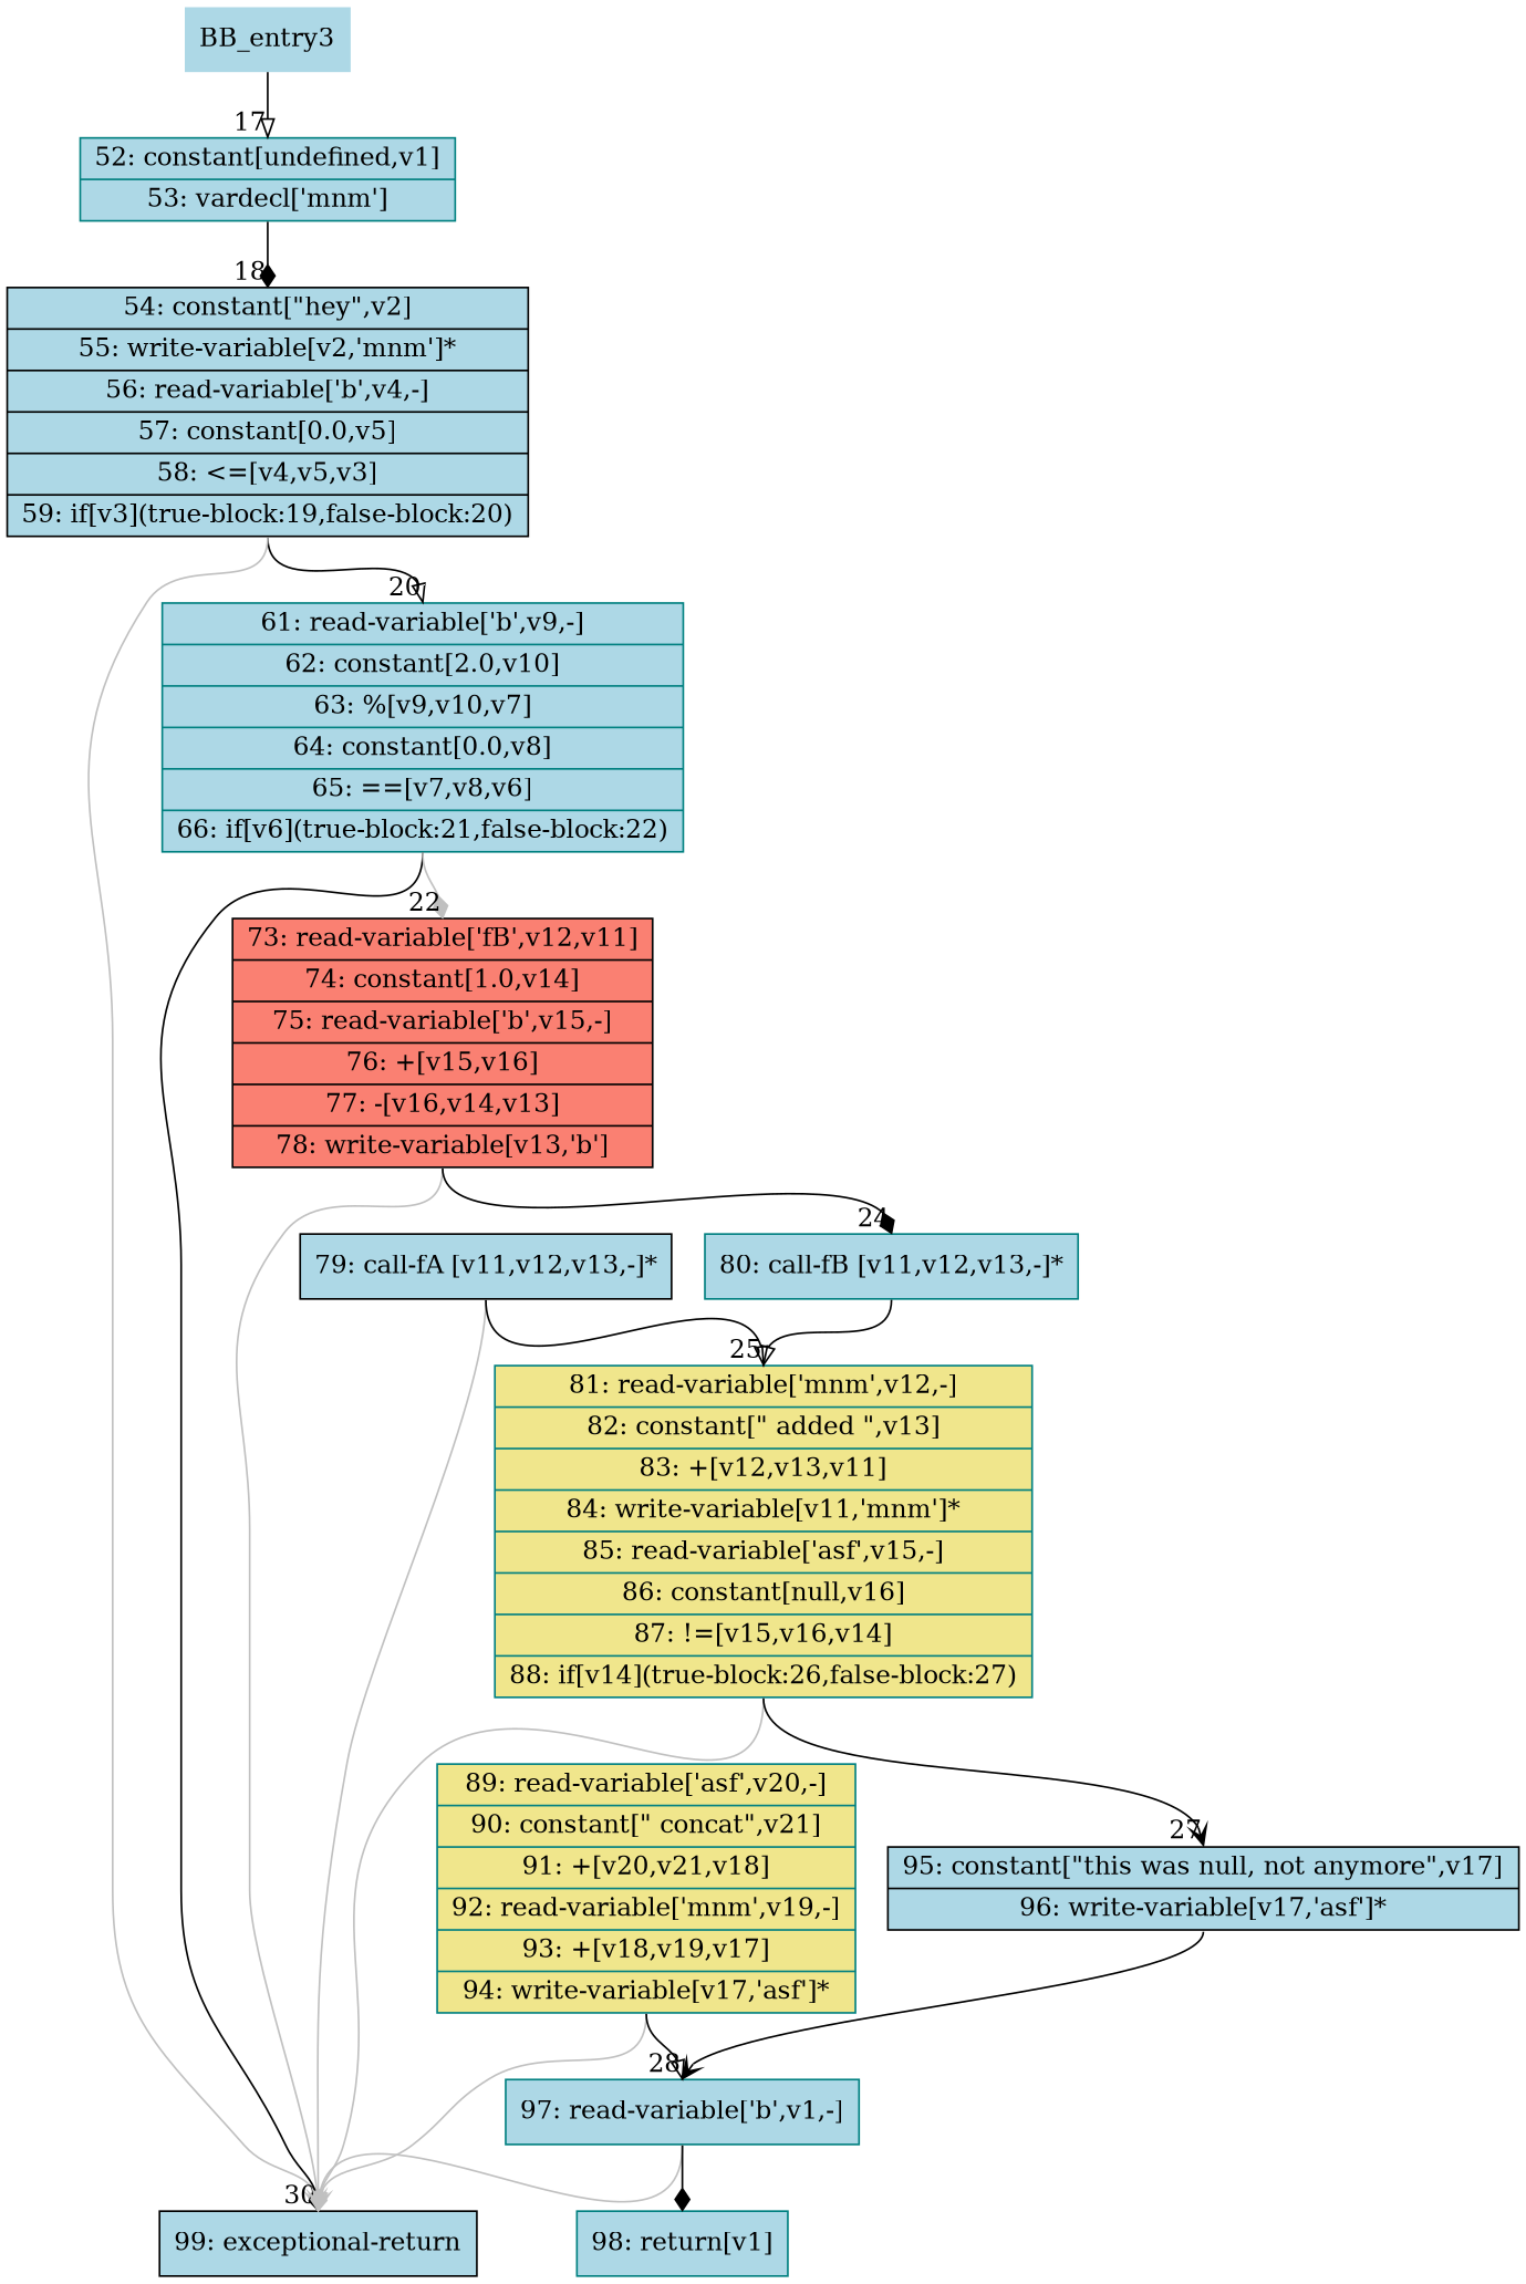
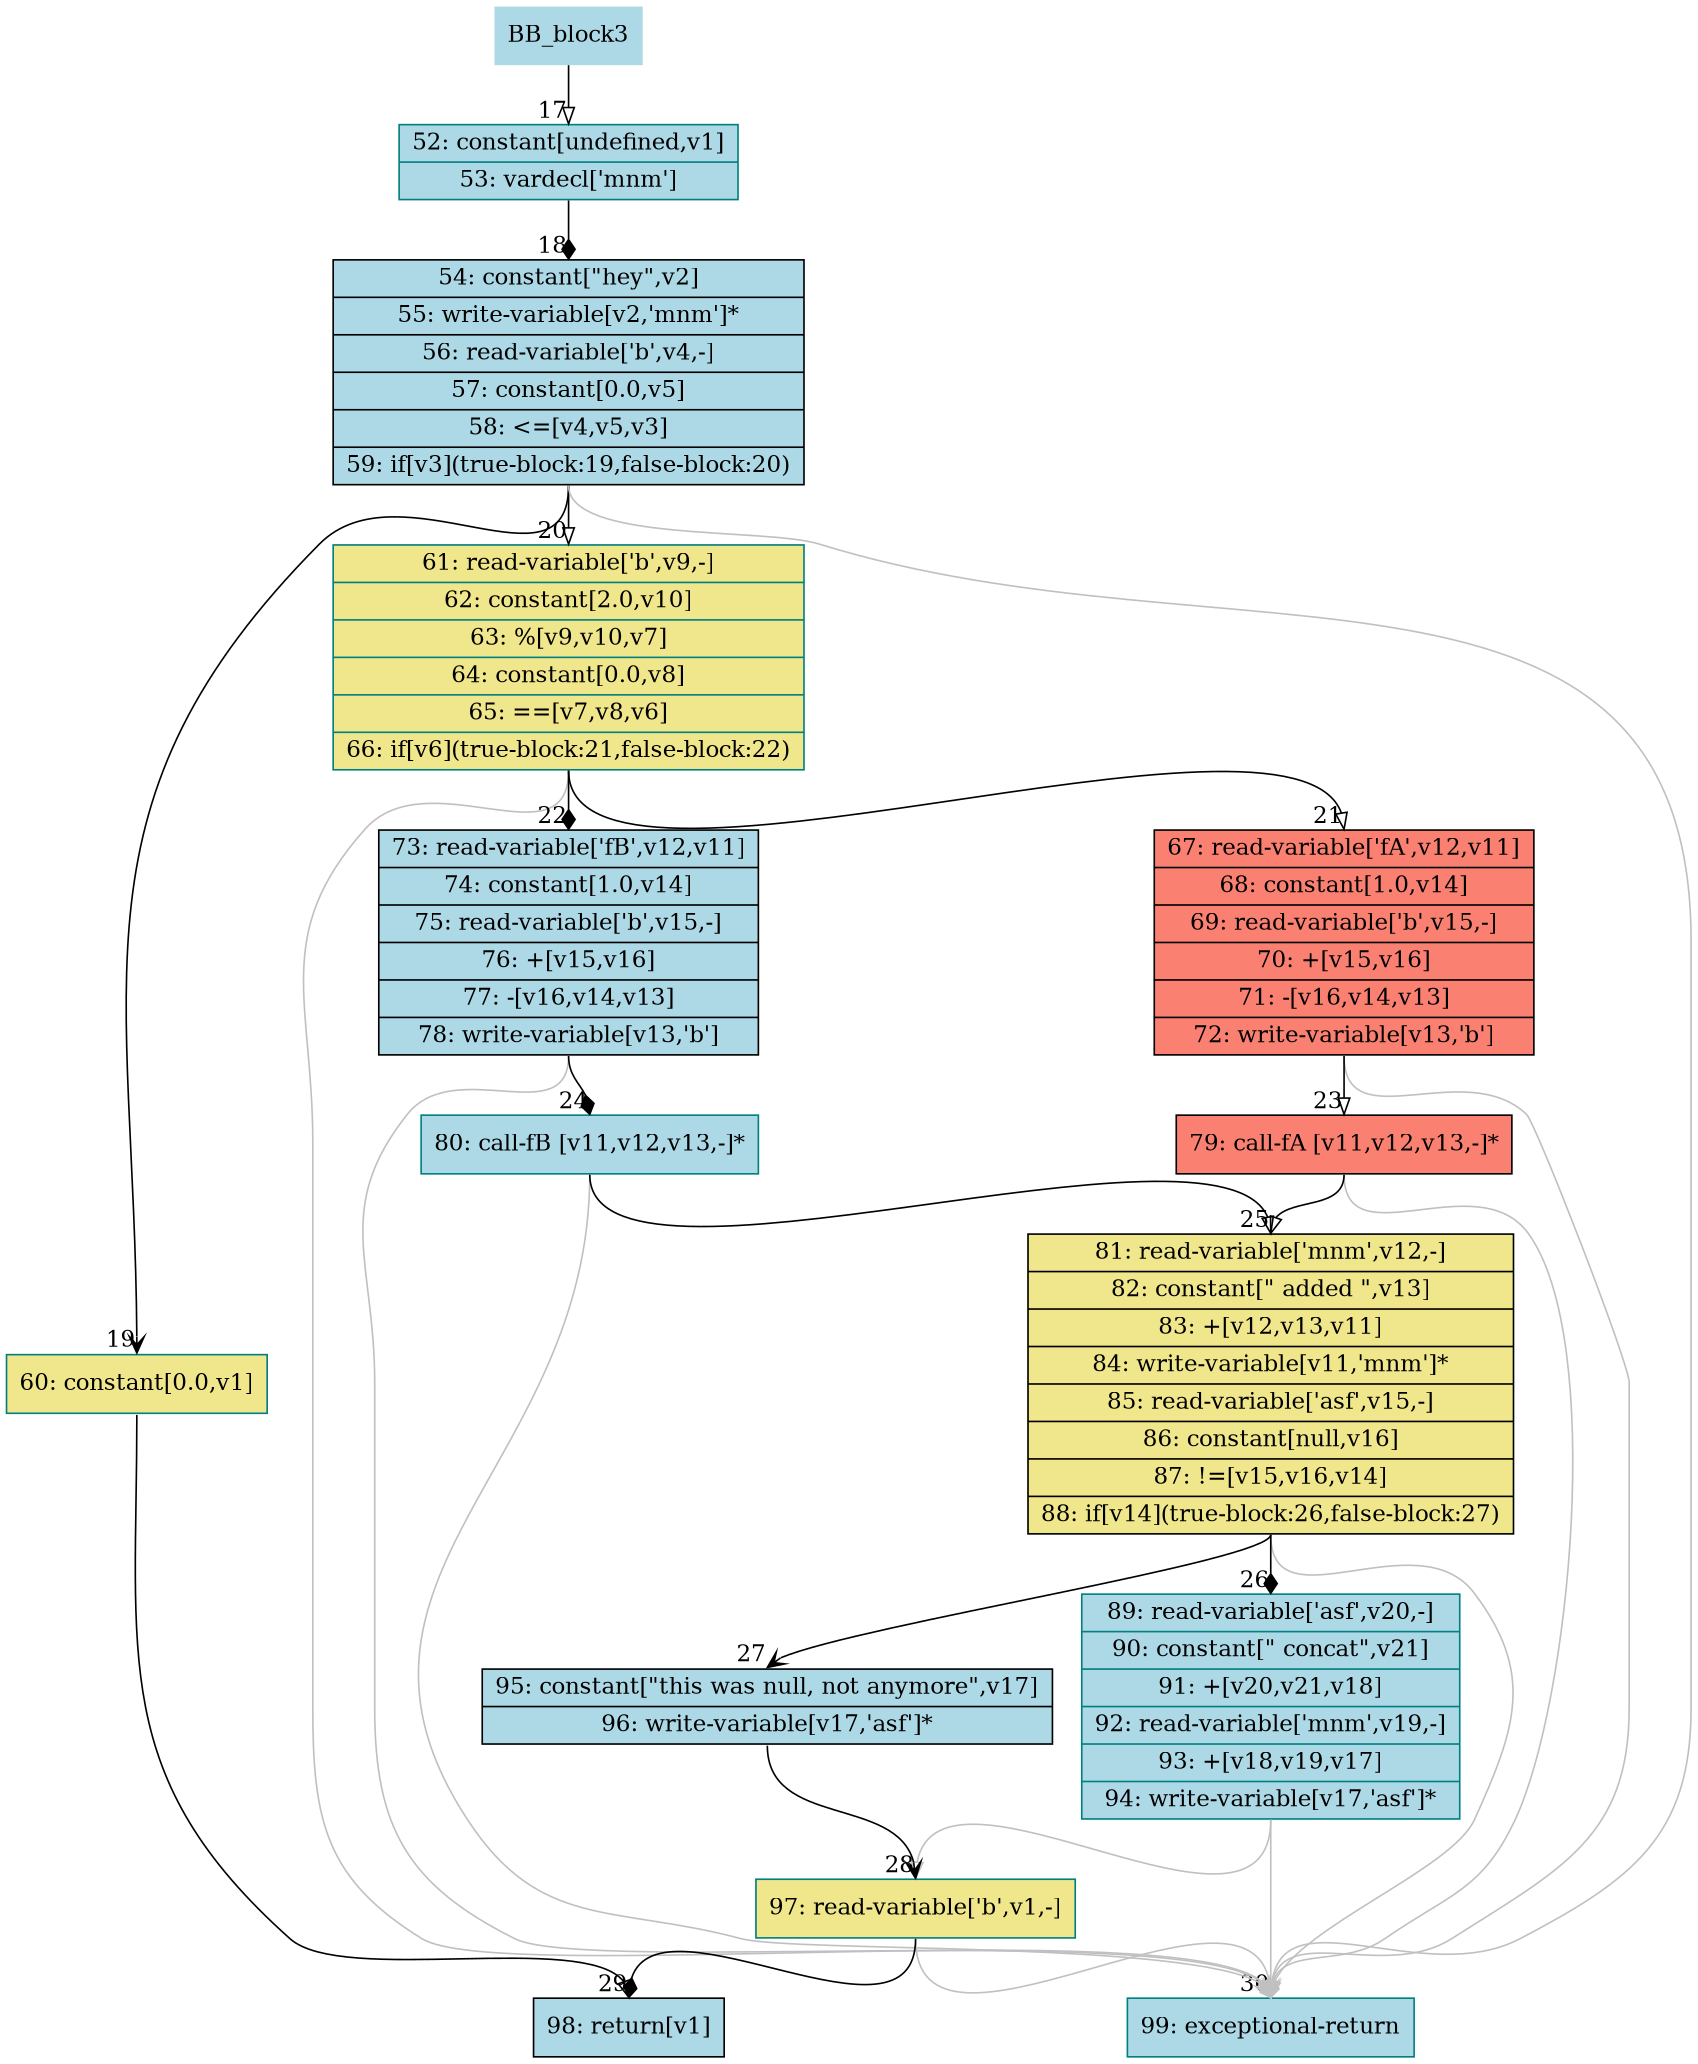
  digraph {
    rankdir=TD
    node [color=teal fillcolor=lightblue shape=record style=filled]
    edge [arrowhead=onormal headport=n tailport=s]
-   BB_entry3 [shape=none]
+   BB_entry3 [shape=none label=BB_block3]
    n2 [label="{52: constant[undefined,v1]|53: vardecl['mnm']}"]
    n3 [color=black label="{54: constant[\"hey\",v2]|55: write-variable[v2,'mnm']*|56: read-variable['b',v4,-]|57: constant[0.0,v5]|58: \<=[v4,v5,v3]|59: if[v3](true-block:19,false-block:20)}"]
-   n5 [label="{61: read-variable['b',v9,-]|62: constant[2.0,v10]|63: %[v9,v10,v7]|64: constant[0.0,v8]|65: ==[v7,v8,v6]|66: if[v6](true-block:21,false-block:22)}"]
-   n6 [color=black label="{99: exceptional-return}"]
-   n7 [label="{98: return[v1]}"]
-   n9 [color=black fillcolor=salmon label="{73: read-variable['fB',v12,v11]|74: constant[1.0,v14]|75: read-variable['b',v15,-]|76: +[v15,v16]|77: -[v16,v14,v13]|78: write-variable[v13,'b']}"]
-   n10 [color=black label="{79: call-fA [v11,v12,v13,-]*}"]
+   n4 [fillcolor=khaki label="{60: constant[0.0,v1]}"]
+   n5 [fillcolor=khaki label="{61: read-variable['b',v9,-]|62: constant[2.0,v10]|63: %[v9,v10,v7]|64: constant[0.0,v8]|65: ==[v7,v8,v6]|66: if[v6](true-block:21,false-block:22)}"]
+   n6 [label="{99: exceptional-return}"]
+   n7 [color=black label="{98: return[v1]}"]
+   n8 [color=black fillcolor=salmon label="{67: read-variable['fA',v12,v11]|68: constant[1.0,v14]|69: read-variable['b',v15,-]|70: +[v15,v16]|71: -[v16,v14,v13]|72: write-variable[v13,'b']}"]
+   n9 [color=black label="{73: read-variable['fB',v12,v11]|74: constant[1.0,v14]|75: read-variable['b',v15,-]|76: +[v15,v16]|77: -[v16,v14,v13]|78: write-variable[v13,'b']}"]
+   n10 [color=black fillcolor=salmon label="{79: call-fA [v11,v12,v13,-]*}"]
    n11 [label="{80: call-fB [v11,v12,v13,-]*}"]
-   n12 [fillcolor=khaki label="{81: read-variable['mnm',v12,-]|82: constant[\" added \",v13]|83: +[v12,v13,v11]|84: write-variable[v11,'mnm']*|85: read-variable['asf',v15,-]|86: constant[null,v16]|87: !=[v15,v16,v14]|88: if[v14](true-block:26,false-block:27)}"]
-   n13 [fillcolor=khaki label="{89: read-variable['asf',v20,-]|90: constant[\" concat\",v21]|91: +[v20,v21,v18]|92: read-variable['mnm',v19,-]|93: +[v18,v19,v17]|94: write-variable[v17,'asf']*}"]
+   n12 [color=black fillcolor=khaki label="{81: read-variable['mnm',v12,-]|82: constant[\" added \",v13]|83: +[v12,v13,v11]|84: write-variable[v11,'mnm']*|85: read-variable['asf',v15,-]|86: constant[null,v16]|87: !=[v15,v16,v14]|88: if[v14](true-block:26,false-block:27)}"]
+   n13 [label="{89: read-variable['asf',v20,-]|90: constant[\" concat\",v21]|91: +[v20,v21,v18]|92: read-variable['mnm',v19,-]|93: +[v18,v19,v17]|94: write-variable[v17,'asf']*}"]
    n14 [color=black label="{95: constant[\"this was null, not anymore\",v17]|96: write-variable[v17,'asf']*}"]
-   n15 [label="{97: read-variable['b',v1,-]}"]
+   n15 [fillcolor=khaki label="{97: read-variable['b',v1,-]}"]
    BB_entry3 -> n2 [headlabel="    17"]
    n2 -> n3 [arrowhead=diamond headlabel="      18"]
+   n3 -> n4 [arrowhead=vee headlabel="      19"]
    n3 -> n5 [headlabel="      20"]
    n3 -> n6 [arrowhead=vee color=gray headlabel="      30"]
-   n5 -> n6 [arrowhead=diamond color=black]
-   n5 -> n9 [arrowhead=diamond headlabel="      22" color=gray]
+   n4 -> n7 [headlabel="      29"]
+   n5 -> n6 [arrowhead=diamond color=gray]
+   n5 -> n8 [headlabel="      21"]
+   n5 -> n9 [arrowhead=diamond headlabel="      22"]
+   n8 -> n6 [color=gray]
+   n8 -> n10 [headlabel="      23"]
    n9 -> n6 [arrowhead=vee color=gray]
    n9 -> n11 [arrowhead=diamond headlabel="      24"]
    n10 -> n6 [arrowhead=diamond color=gray]
    n10 -> n12 [headlabel="      25"]
+   n11 -> n6 [color=gray]
    n11 -> n12
    n12 -> n6 [color=gray]
+   n12 -> n13 [arrowhead=diamond headlabel="      26"]
    n12 -> n14 [arrowhead=vee headlabel="      27"]
    n13 -> n6 [arrowhead=vee color=gray]
-   n13 -> n15 [headlabel="      28"]
+   n13 -> n15 [headlabel="      28" color=gray]
    n14 -> n15 [arrowhead=vee]
    n15 -> n6 [arrowhead=diamond color=gray]
    n15 -> n7 [arrowhead=diamond]
  }
